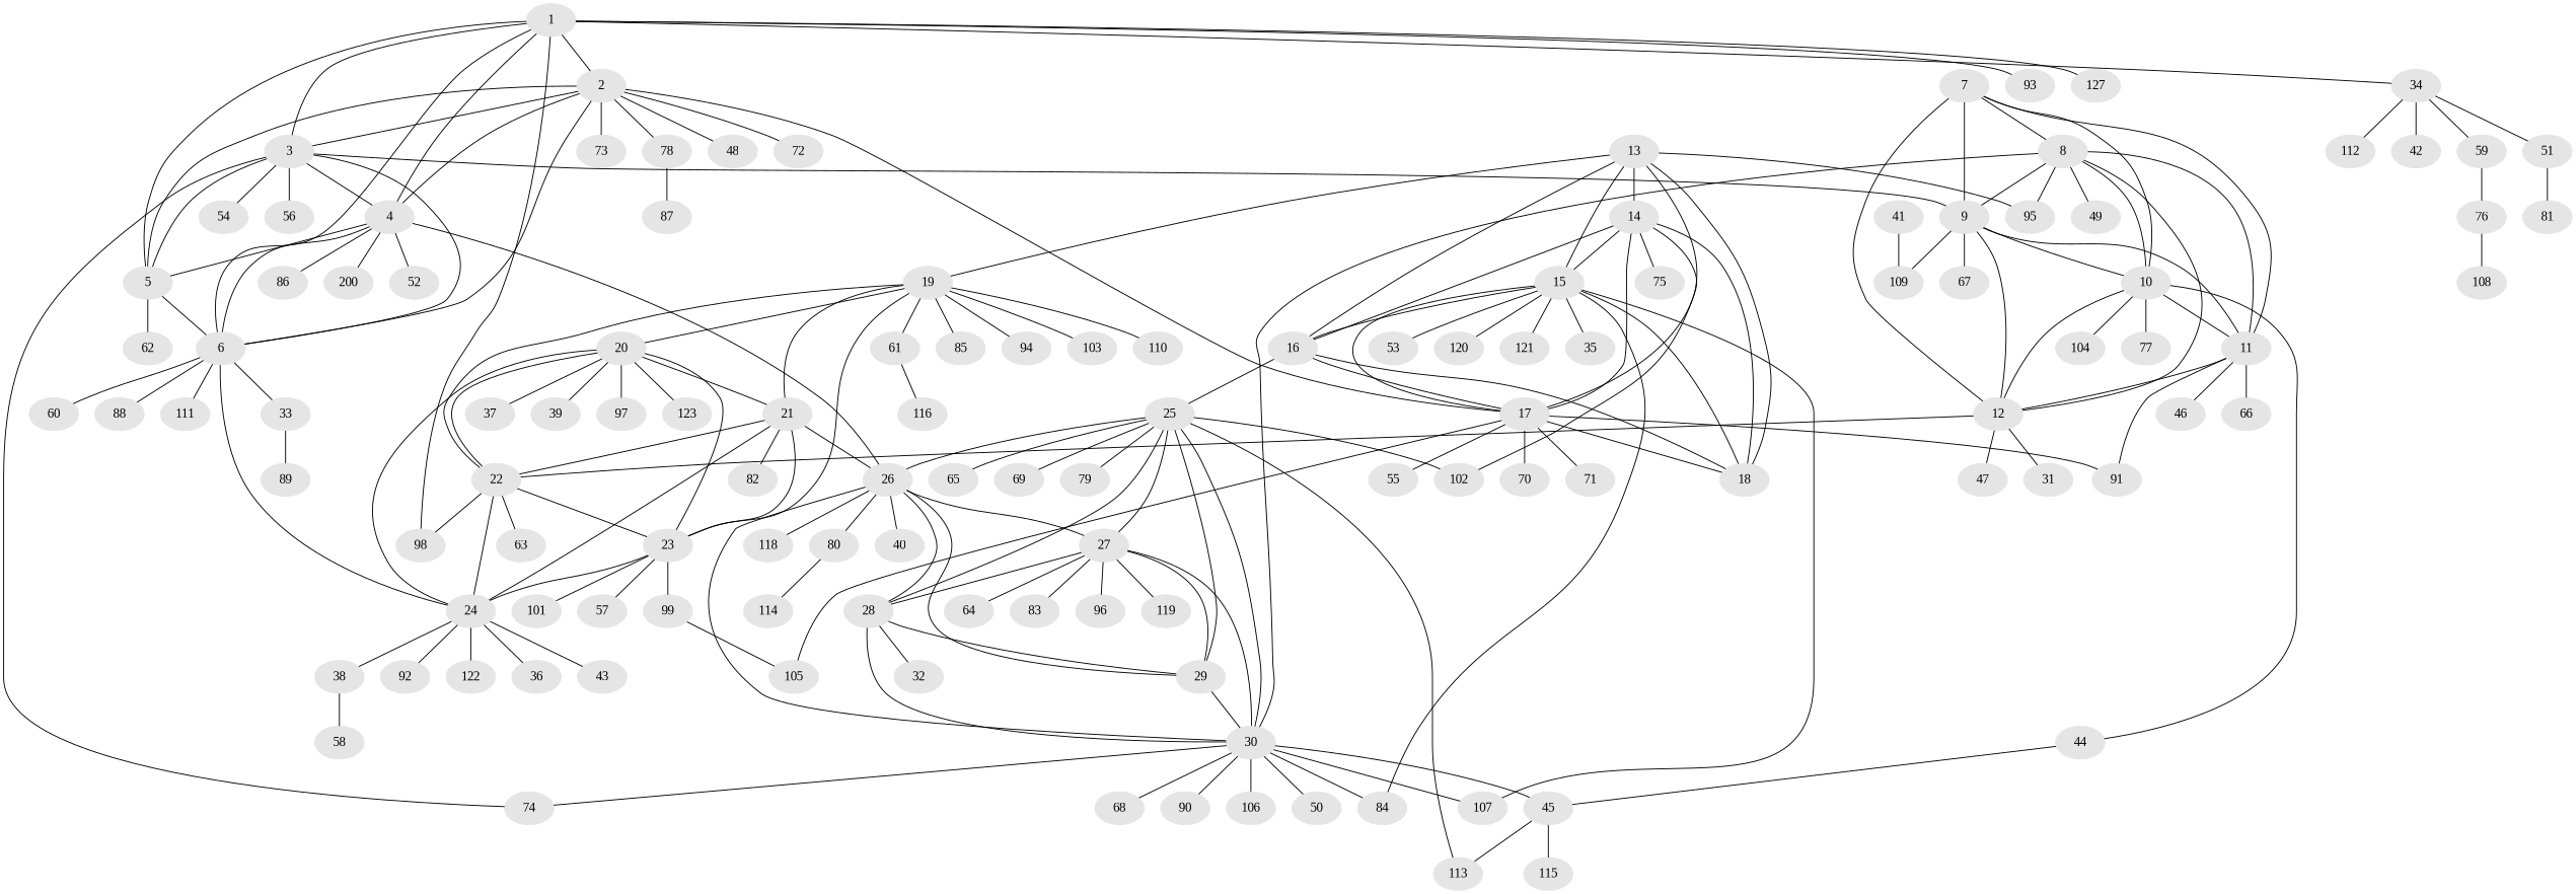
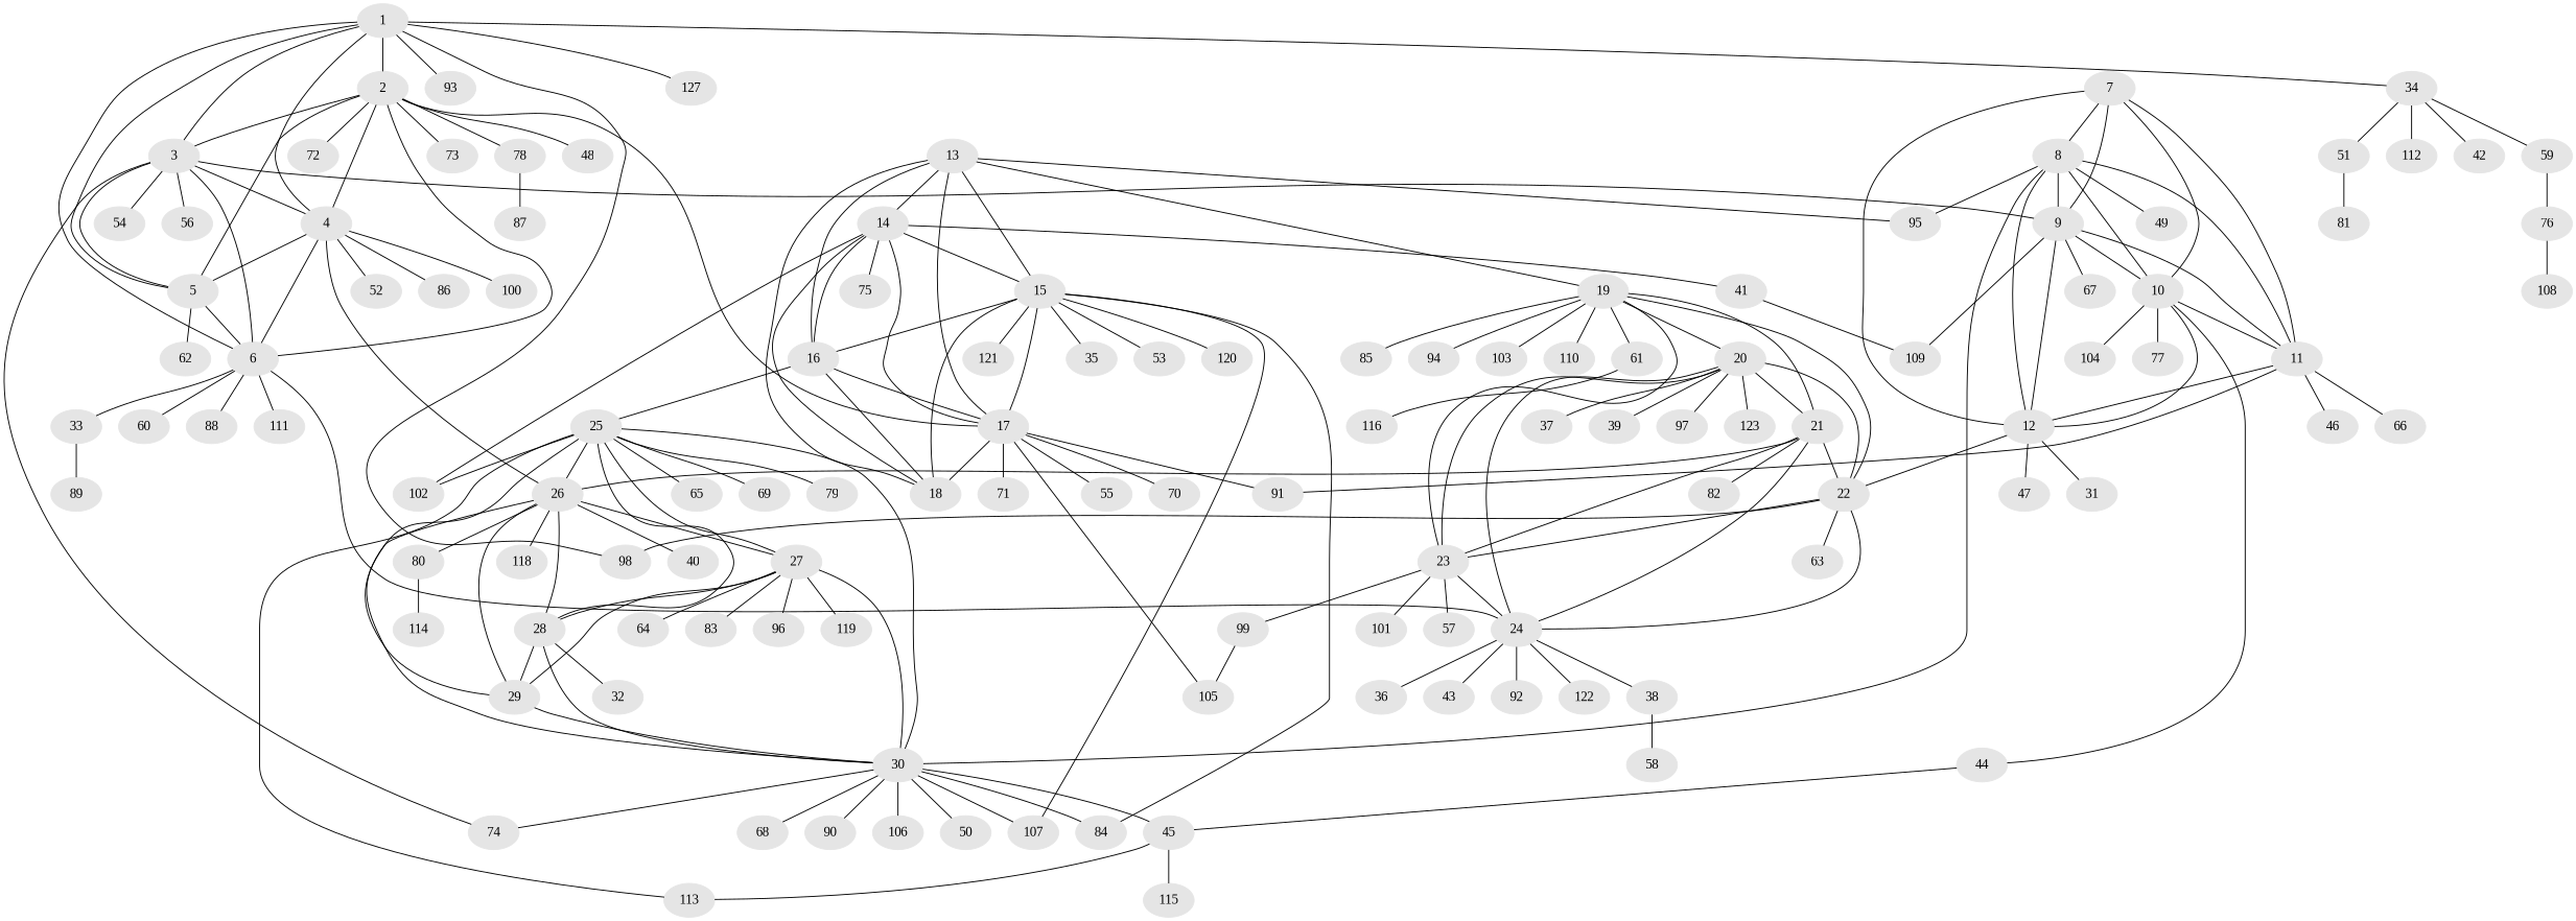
  graph {
    fontname="Liberation Serif"
    node [color=gray90 fontname="Liberation Serif" style=filled]
    edge [fontname="Liberation Serif"]
    1
    2
    3
    4
    5
    6
    34
    93
    98
    n10 [label=127]
    17
    48
    72
    73
    78
    9
    54
    56
    74
    26
    52
    86
-   100 [label=200]
+   100
    62
    24
    33
    60
    88
    111
    42
    51
    59
    112
    91
    18
    55
    70
    71
    105
    87
    10
    11
    12
    67
    109
    30
    27
    28
    29
    40
    80
    118
    36
    38
    43
    92
    122
    89
    7
    8
    49
    95
    44
    77
    104
    46
    66
    22
    31
    47
    84
    107
    45
    50
    68
    90
    106
    15
    16
    35
    53
    120
    121
    23
    63
    13
    14
    19
    41
    75
    102
    25
    20
    21
    61
    85
    94
    103
    110
    65
    69
    79
    113
    37
    39
    97
    123
    82
    57
    99
    101
    116
    58
    64
    83
    96
    119
    32
    114
    115
    81
    76
    108
    1 -- 2
    1 -- 3
    1 -- 4
    1 -- 5
    1 -- 6
    1 -- 34
    1 -- 93
    1 -- 98
    1 -- n10
    2 -- 3
    2 -- 4
    2 -- 5
    2 -- 6
    2 -- 17
    2 -- 48
    2 -- 72
    2 -- 73
    2 -- 78
    3 -- 4
    3 -- 5
    3 -- 6
    3 -- 9
    3 -- 54
    3 -- 56
    3 -- 74
    4 -- 5
    4 -- 6
    4 -- 26
    4 -- 52
    4 -- 86
    4 -- 100
    5 -- 6
    5 -- 62
    6 -- 24
    6 -- 33
    6 -- 60
    6 -- 88
    6 -- 111
    34 -- 42
    34 -- 51
    34 -- 59
    34 -- 112
    17 -- 91
    17 -- 18
    17 -- 55
    17 -- 70
    17 -- 71
    17 -- 105
    78 -- 87
    9 -- 10
    9 -- 11
    9 -- 12
    9 -- 67
    9 -- 109
    26 -- 30
    26 -- 27
    26 -- 28
    26 -- 29
    26 -- 40
    26 -- 80
    26 -- 118
    24 -- 36
    24 -- 38
    24 -- 43
    24 -- 92
    24 -- 122
    33 -- 89
    51 -- 81
    59 -- 76
    10 -- 11
    10 -- 12
    10 -- 44
    10 -- 77
    10 -- 104
    11 -- 91
    11 -- 12
    11 -- 46
    11 -- 66
    12 -- 22
    12 -- 31
    12 -- 47
    30 -- 74
    30 -- 84
    30 -- 107
    30 -- 45
    30 -- 50
    30 -- 68
    30 -- 90
    30 -- 106
    27 -- 30
    27 -- 28
    27 -- 29
    27 -- 64
    27 -- 83
    27 -- 96
    27 -- 119
    28 -- 30
    28 -- 29
    28 -- 32
    29 -- 30
    80 -- 114
    38 -- 58
    7 -- 9
    7 -- 10
    7 -- 11
    7 -- 12
    7 -- 8
    8 -- 9
    8 -- 10
    8 -- 11
    8 -- 12
    8 -- 30
    8 -- 49
    8 -- 95
    44 -- 45
    22 -- 98
    22 -- 24
    22 -- 23
    22 -- 63
    45 -- 113
    45 -- 115
    15 -- 17
    15 -- 18
    15 -- 84
    15 -- 107
    15 -- 16
    15 -- 35
    15 -- 53
    15 -- 120
    15 -- 121
    16 -- 17
    16 -- 18
    16 -- 25
    23 -- 24
    23 -- 57
    23 -- 99
    23 -- 101
    13 -- 17
    13 -- 18
    13 -- 95
    13 -- 15
    13 -- 16
    13 -- 14
    13 -- 19
    14 -- 17
    14 -- 18
    14 -- 15
    14 -- 16
+   14 -- 41
    14 -- 75
    14 -- 102
    19 -- 22
    19 -- 23
    19 -- 20
    19 -- 21
    19 -- 61
    19 -- 85
    19 -- 94
    19 -- 103
    19 -- 110
    41 -- 109
    25 -- 26
    25 -- 30
    25 -- 27
    25 -- 28
    25 -- 29
    25 -- 102
    25 -- 65
    25 -- 69
    25 -- 79
    25 -- 113
    20 -- 24
    20 -- 22
    20 -- 23
    20 -- 21
    20 -- 37
    20 -- 39
    20 -- 97
    20 -- 123
    21 -- 26
    21 -- 24
    21 -- 22
    21 -- 23
    21 -- 82
    61 -- 116
    99 -- 105
    76 -- 108
  }
